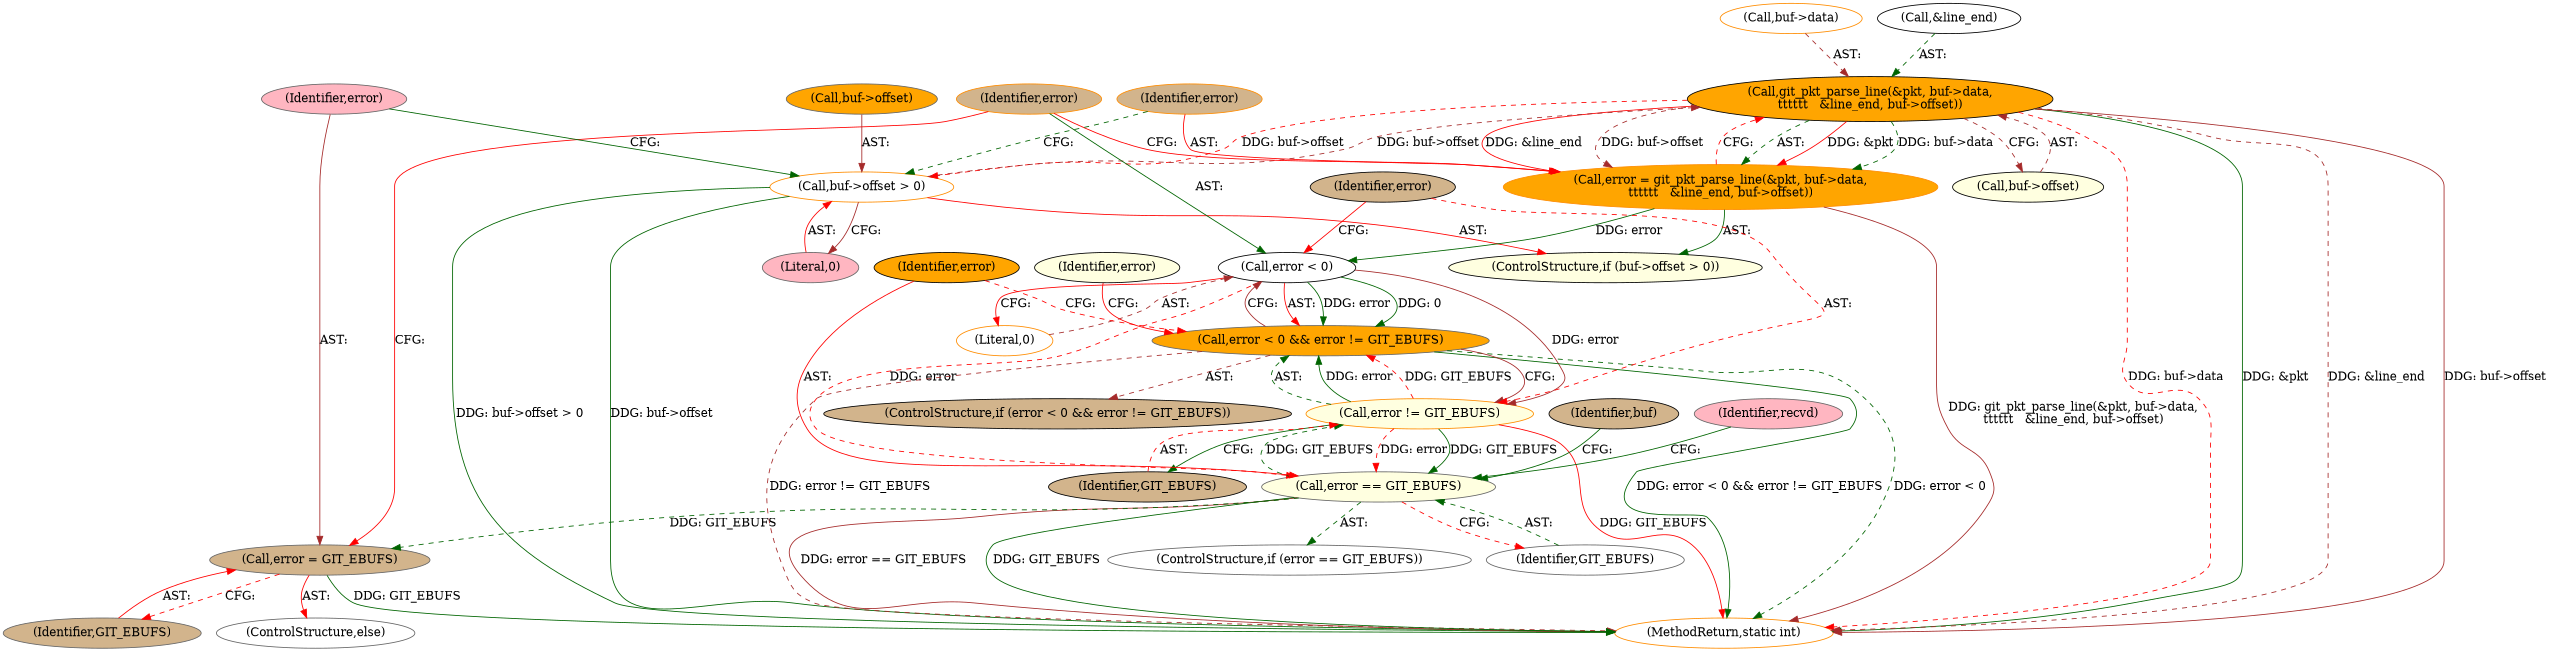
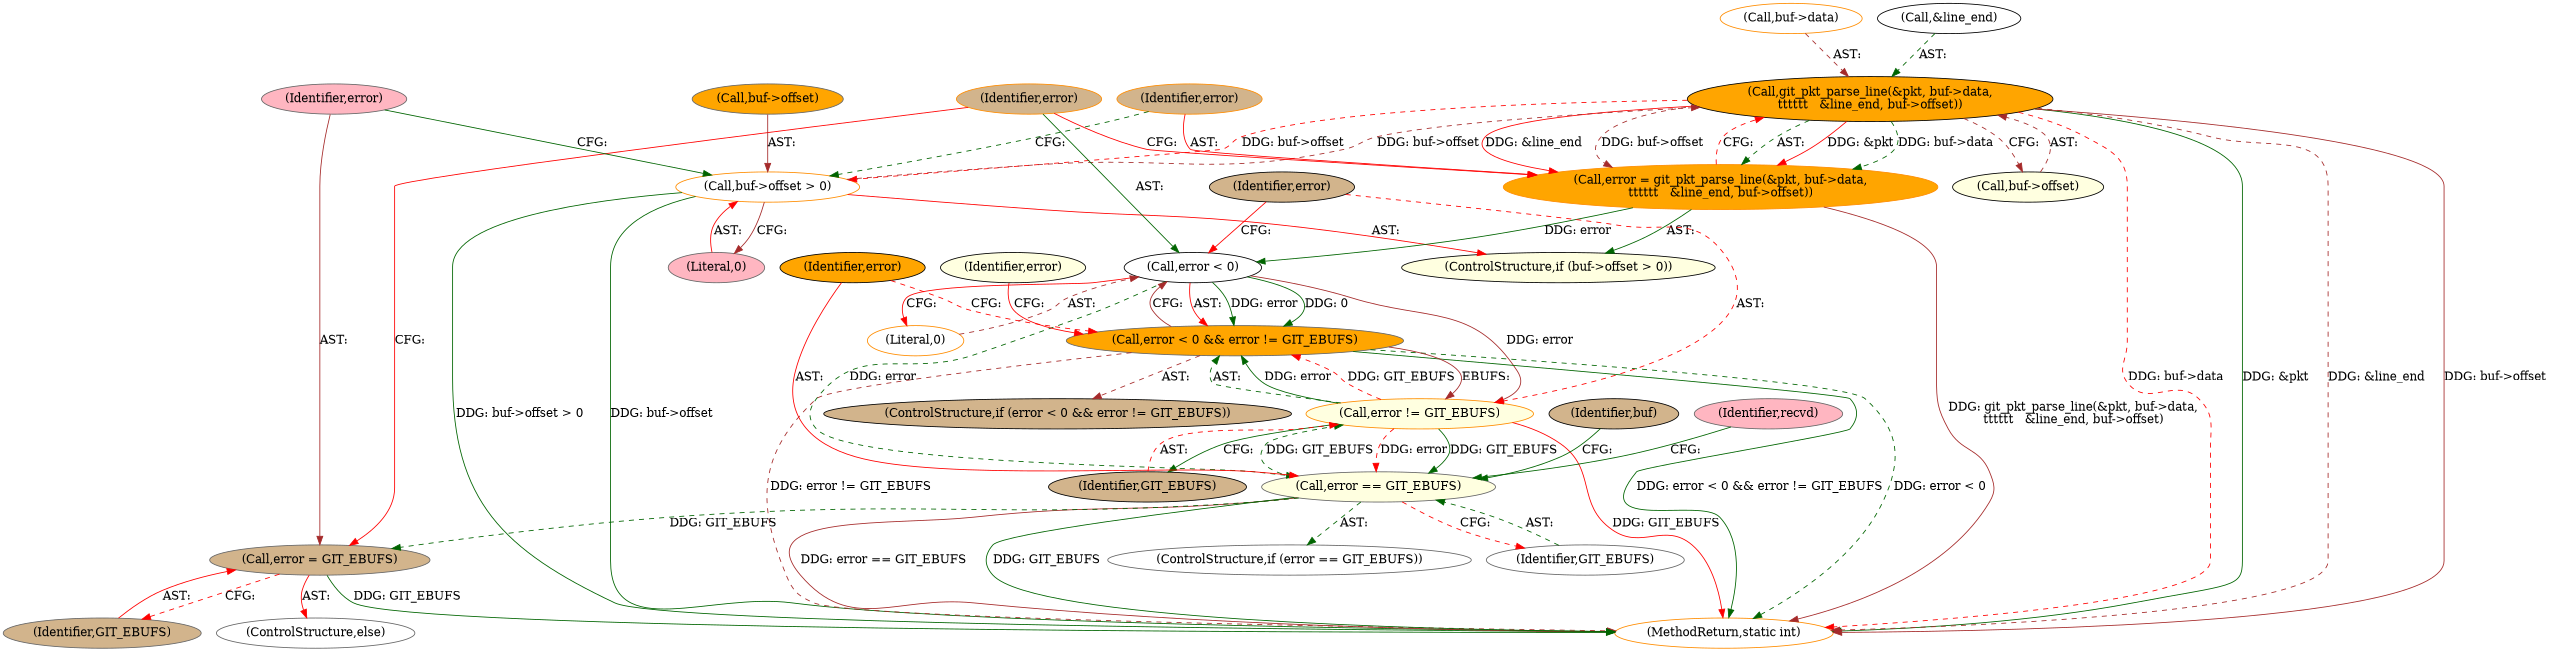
  digraph {
    node [color=black fillcolor=white style=filled]
    edge [color=darkgreen style=solid]
    n1 [fillcolor=orange label="(Call,git_pkt_parse_line(&pkt, buf->data,\n\t\t\t\t\t\t   &line_end, buf->offset))"]
    n2 [color=darkorange label="(Call,buf->offset > 0)"]
    n3 [color=darkorange fillcolor=orange label="(Call,error = git_pkt_parse_line(&pkt, buf->data,\n\t\t\t\t\t\t   &line_end, buf->offset))"]
    n4 [fillcolor=lightyellow label="(Call,buf->offset)"]
    n5 [color=darkorange label="(MethodReturn,static int)"]
    n6 [fillcolor=lightyellow label="(ControlStructure,if (buf->offset > 0))"]
    n7 [color=gray40 fillcolor=lightpink label="(Literal,0)"]
    n8 [label="(Call,error < 0)"]
    n9 [color=gray40 fillcolor=orange label="(Call,error < 0 && error != GIT_EBUFS)"]
    n10 [color=darkorange fillcolor=lightyellow label="(Call,error != GIT_EBUFS)"]
    n11 [color=gray40 fillcolor=lightyellow label="(Call,error == GIT_EBUFS)"]
    n12 [color=darkorange label="(Literal,0)"]
    n13 [fillcolor=tan label="(ControlStructure,if (error < 0 && error != GIT_EBUFS))"]
    n14 [fillcolor=tan label="(Identifier,GIT_EBUFS)"]
    n15 [color=gray40 fillcolor=tan label="(Call,error = GIT_EBUFS)"]
    n16 [color=gray40 label="(Identifier,GIT_EBUFS)"]
    n17 [color=gray40 label="(ControlStructure,if (error == GIT_EBUFS))"]
    n18 [color=gray40 fillcolor=tan label="(Identifier,GIT_EBUFS)"]
    n19 [color=gray40 label="(ControlStructure,else)"]
    n20 [color=darkorange fillcolor=tan label="(Identifier,error)"]
    n21 [color=darkorange fillcolor=tan label="(Identifier,error)"]
    n22 [color=darkorange label="(Call,buf->data)"]
    n23 [fillcolor=tan label="(Identifier,error)"]
    n24 [fillcolor=tan label="(Identifier,buf)"]
    n25 [label="(Call,&line_end)"]
    n26 [color=gray40 fillcolor=lightpink label="(Identifier,recvd)"]
    n27 [fillcolor=lightyellow label="(Identifier,error)"]
    n28 [color=gray40 fillcolor=orange label="(Call,buf->offset)"]
    n29 [color=gray40 fillcolor=lightpink label="(Identifier,error)"]
    n30 [fillcolor=orange label="(Identifier,error)"]
    n1 -> n2 [color=red label="DDG: buf->offset" style=dashed]
    n1 -> n3 [label="AST: " style=dashed]
    n1 -> n3 [color=red label="DDG: &pkt"]
    n1 -> n3 [label="DDG: buf->data" style=dashed]
    n1 -> n3 [color=red label="DDG: &line_end"]
    n1 -> n3 [color=brown label="DDG: buf->offset" style=dashed]
    n1 -> n4 [color=brown label="CFG: " style=dashed]
    n1 -> n5 [color=red label="DDG: buf->data" style=dashed]
    n1 -> n5 [label="DDG: &pkt"]
    n1 -> n5 [color=brown label="DDG: &line_end" style=dashed]
    n1 -> n5 [color=brown label="DDG: buf->offset"]
    n2 -> n1 [color=brown label="DDG: buf->offset" style=dashed]
    n2 -> n5 [label="DDG: buf->offset"]
    n2 -> n5 [label="DDG: buf->offset > 0"]
    n2 -> n6 [color=red label="AST: "]
    n2 -> n7 [color=brown label="CFG: "]
    n3 -> n1 [color=red label="CFG: " style=dashed]
    n3 -> n5 [color=brown label="DDG: git_pkt_parse_line(&pkt, buf->data,\n\t\t\t\t\t\t   &line_end, buf->offset)"]
    n3 -> n6 [label="AST: "]
    n3 -> n8 [label="DDG: error"]
    n4 -> n1 [color=brown label="AST: " style=dashed]
    n7 -> n2 [color=red label="AST: "]
    n8 -> n9 [color=red label="AST: "]
    n8 -> n9 [label="DDG: error"]
    n8 -> n9 [label="DDG: 0"]
    n8 -> n10 [color=brown label="DDG: error"]
-   n8 -> n11 [color=red label="DDG: error" style=dashed]
+   n8 -> n11 [label="DDG: error" style=dashed]
    n8 -> n12 [color=red label="CFG: "]
    n9 -> n5 [label="DDG: error < 0 && error != GIT_EBUFS"]
    n9 -> n5 [label="DDG: error < 0" style=dashed]
    n9 -> n5 [color=brown label="DDG: error != GIT_EBUFS" style=dashed]
    n9 -> n8 [color=brown label="CFG: "]
-   n9 -> n10 [color=brown label="CFG: "]
+   n9 -> n10 [color=brown label="EBUFS: "]
    n9 -> n13 [color=brown label="AST: " style=dashed]
    n10 -> n5 [color=red label="DDG: GIT_EBUFS"]
    n10 -> n9 [label="AST: " style=dashed]
    n10 -> n9 [label="DDG: error"]
    n10 -> n9 [color=red label="DDG: GIT_EBUFS" style=dashed]
    n10 -> n11 [color=red label="DDG: error" style=dashed]
    n10 -> n11 [label="DDG: GIT_EBUFS"]
    n10 -> n14 [label="CFG: "]
    n11 -> n5 [color=brown label="DDG: error == GIT_EBUFS"]
    n11 -> n5 [label="DDG: GIT_EBUFS"]
    n11 -> n10 [label="DDG: GIT_EBUFS" style=dashed]
    n11 -> n15 [label="DDG: GIT_EBUFS" style=dashed]
    n11 -> n16 [color=red label="CFG: " style=dashed]
    n11 -> n17 [label="AST: " style=dashed]
    n12 -> n8 [color=brown label="AST: " style=dashed]
    n14 -> n10 [color=red label="AST: " style=dashed]
    n15 -> n5 [label="DDG: GIT_EBUFS"]
    n15 -> n18 [color=red label="CFG: " style=dashed]
    n15 -> n19 [color=red label="AST: "]
    n16 -> n11 [label="AST: " style=dashed]
    n18 -> n15 [color=red label="AST: "]
    n20 -> n3 [color=red label="CFG: "]
    n20 -> n8 [label="AST: "]
    n20 -> n15 [color=red label="CFG: "]
    n21 -> n2 [label="CFG: " style=dashed]
    n21 -> n3 [color=red label="AST: "]
    n22 -> n1 [color=brown label="AST: " style=dashed]
    n23 -> n8 [color=red label="CFG: "]
    n23 -> n10 [color=red label="AST: " style=dashed]
    n24 -> n11 [label="CFG: "]
    n25 -> n1 [label="AST: " style=dashed]
    n26 -> n11 [label="CFG: "]
    n27 -> n9 [color=red label="CFG: "]
    n28 -> n2 [color=brown label="AST: "]
    n29 -> n2 [label="CFG: "]
    n29 -> n15 [color=brown label="AST: "]
    n30 -> n9 [color=red label="CFG: " style=dashed]
    n30 -> n11 [color=red label="AST: "]
  }
